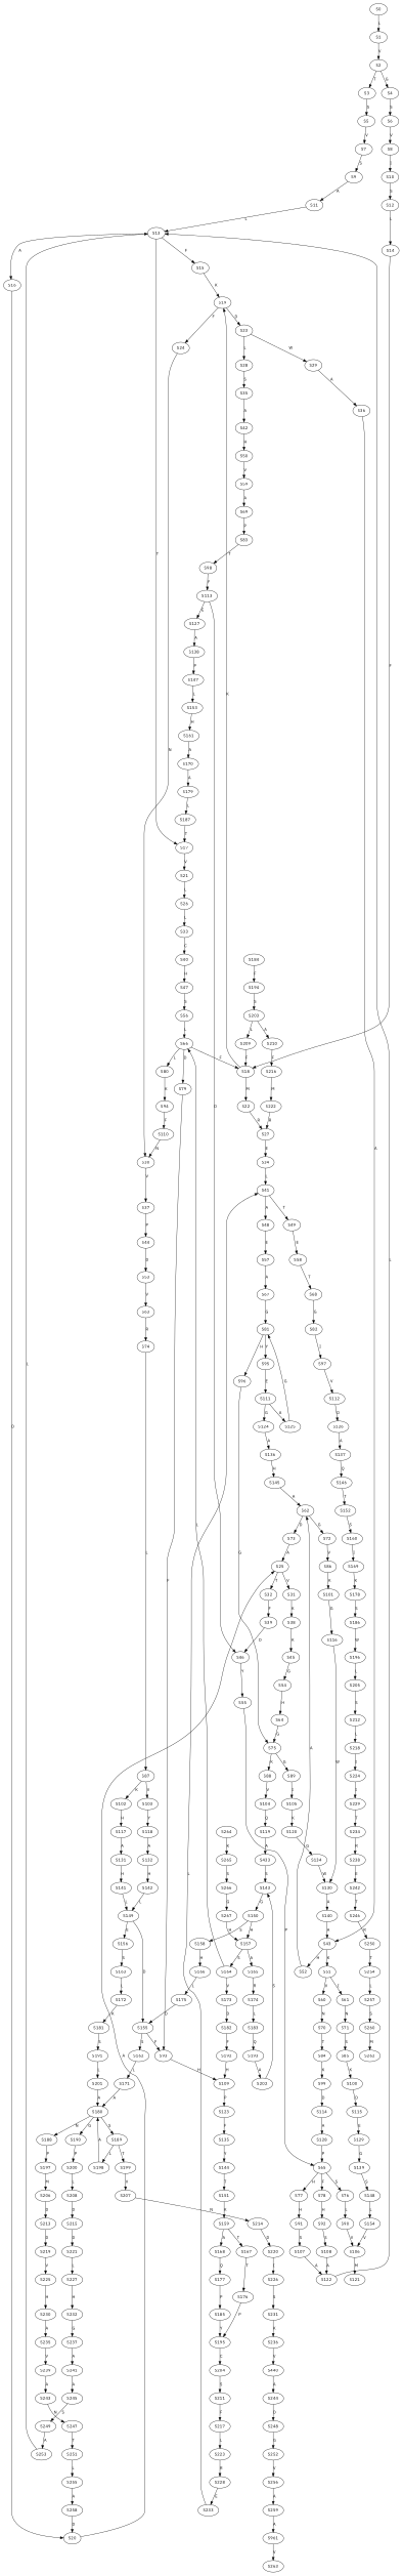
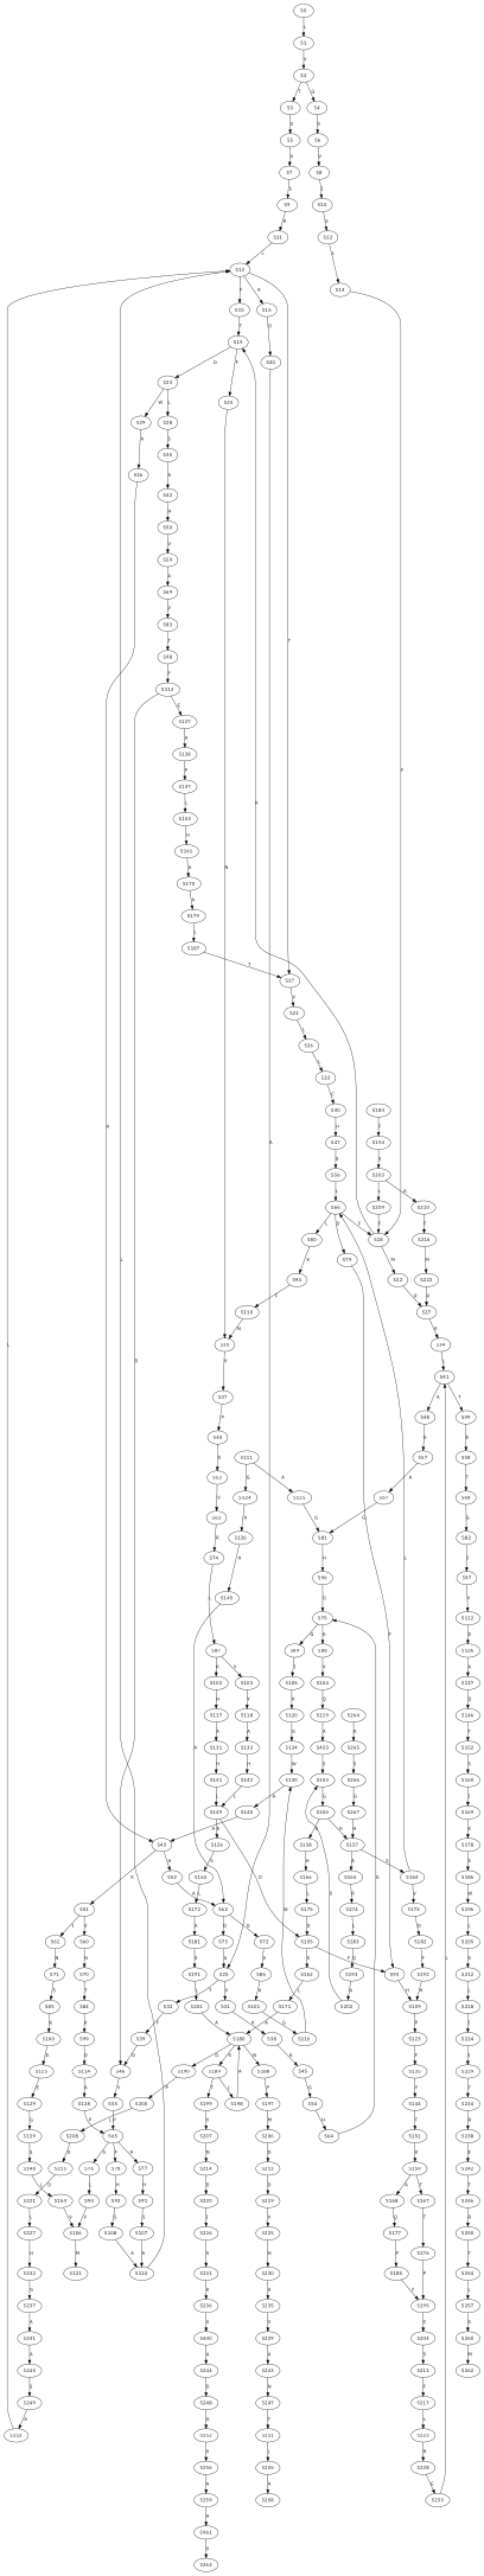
  strict digraph {
    fontname="IBM Plex Sans"
    node [fontname="IBM Plex Sans"]
    edge [fontname="IBM Plex Sans"]
    S0
    S1
    S2
    S3
    S4
    S5
    S6
    S7
    S8
    S9
    S10
    S11
    S12
    S13
    S14
    S15
    S16
    S17
    S18
    S19
    S20
    S21
    S22
    S23
    S24
    S25
    S26
    S27
    S28
    S29
    S30
    S31
    S32
    S33
    S34
    S35
    S36
    S37
    S38
    S39
    S40
    S41
    S42
    S43
    S44
    S45
    S46
    S47
    S48
    S49
    S50
    S51
    S52
    S53
    S54
    S55
    S56
    S57
    S58
    S59
    S60
    S61
    S62
    S63
    S64
    S65
    S66
    S67
    S68
    S69
    S70
    S71
    S72
    S73
    S74
    S75
    S76
    S77
    S78
    S79
    S80
    S81
    S82
    S83
    S84
    S85
    S86
    S87
    S88
    S89
    S90
    S91
    S92
    S93
    S94
-   S95
    S96
    S97
    S98
    S99
    S100
    S101
    S102
    S103
    S104
    S105
    S106
    S107
    S108
    S109
    S110
    S111
    S112
    S113
    S114
    S115
    S116
    S117
    S118
    S119
    S120
    S121
    S122
    S123
    S124
    S125
    S126
    S127
    S128
    S129
    S130
    S131
    S132
    n134 [label=S433]
    S134
    S135
    S136
    S137
    S138
    S139
    S140
    S141
    S142
    S143
    S144
    S145
    S146
    S147
    S148
    S149
    S150
    S151
    S152
    S153
    S154
    S155
    S156
    S157
    S158
    S159
    S160
    S161
    S162
    S163
    S164
    S165
    S166
    S167
    S168
    S169
    S170
    S171
    S172
    S173
    S174
    S175
    S176
    S177
    S178
    S179
    S180
    S181
    S182
    S183
    S195
    S185
    S186
    S187
    S188
    S189
    S190
    S191
    S192
    S193
    S184
    S194
    S196
    S197
    S198
    S199
    S200
    S201
    S202
    S203
    S204
    S205
    S206
    S207
    S208
    S209
    S210
    S211
    S212
    S213
    S214
    S215
    S216
    S217
    S218
    S219
    S220
    S221
    S222
    S223
    S224
    S225
    S226
    S227
    S228
    S229
    S230
    S231
    S232
    S233
    S234
    S235
    S236
    S237
    S238
    S239
    n241 [label=S440]
    S241
    S242
    S243
    S244
    S245
    S246
    S247
    S248
    S249
    S250
    S251
    S252
    S253
    S254
    S255
    S256
    S257
    S258
    S259
    S260
    n262 [label=S961]
    S262
    S263
    S264
    S265
    S266
    S267
    S0 -> S1 [label=L]
    S1 -> S2 [label=V]
    S2 -> S3 [label=T]
    S2 -> S4 [label=G]
    S3 -> S5 [label=S]
    S4 -> S6 [label=S]
    S5 -> S7 [label=V]
    S6 -> S8 [label=V]
    S7 -> S9 [label=S]
    S8 -> S10 [label=I]
    S9 -> S11 [label=A]
    S10 -> S12 [label=S]
    S11 -> S13 [label=L]
    S12 -> S14 [label=L]
    S13 -> S15 [label=F]
    S13 -> S16 [label=A]
    S13 -> S17 [label=T]
    S14 -> S18 [label=F]
-   S15 -> S19 [label=K]
+   S15 -> S19 [label=T]
    S16 -> S20 [label=D]
    S17 -> S21 [label=V]
    S18 -> S19 [label=K]
    S18 -> S22 [label=M]
    S19 -> S23 [label=D]
    S19 -> S24 [label=F]
    S20 -> S25 [label=A]
    S21 -> S26 [label=L]
    S22 -> S27 [label=R]
    S23 -> S28 [label=L]
    S23 -> S29 [label=W]
    S24 -> S30 [label=N]
    S25 -> S31 [label=V]
    S25 -> S32 [label=T]
    S26 -> S33 [label=L]
    S27 -> S34 [label=E]
    S28 -> S35 [label=S]
    S29 -> S36 [label=A]
    S30 -> S37 [label=V]
    S31 -> S38 [label=K]
    S32 -> S39 [label=F]
    S33 -> S40 [label=C]
    S34 -> S41 [label=L]
    S35 -> S42 [label=A]
    S36 -> S43 [label=A]
    S37 -> S44 [label=P]
    S38 -> S45 [label=K]
    S39 -> S46 [label=D]
    S40 -> S47 [label=H]
    S41 -> S48 [label=A]
    S41 -> S49 [label=T]
    S42 -> S50 [label=H]
    S43 -> S51 [label=K]
    S43 -> S52 [label=H]
    S44 -> S53 [label=D]
    S45 -> S54 [label=G]
    S46 -> S55 [label=Y]
    S47 -> S56 [label=S]
    S48 -> S57 [label=E]
    S49 -> S58 [label=E]
    S50 -> S59 [label=V]
    S51 -> S60 [label=V]
    S51 -> S61 [label=I]
    S52 -> S62 [label=A]
    S53 -> S63 [label=V]
    S54 -> S64 [label=H]
    S55 -> S65 [label=P]
    S56 -> S66 [label=L]
    S57 -> S67 [label=A]
    S58 -> S68 [label=T]
    S59 -> S69 [label=A]
    S60 -> S70 [label=N]
    S61 -> S71 [label=N]
    S62 -> S72 [label=G]
    S62 -> S73 [label=D]
    S63 -> S74 [label=R]
    S64 -> S75 [label=G]
    S65 -> S76 [label=S]
    S65 -> S77 [label=H]
    S65 -> S78 [label=F]
    S66 -> S18 [label=F]
    S66 -> S79 [label=D]
    S66 -> S80 [label=L]
    S67 -> S81 [label=G]
    S68 -> S82 [label=G]
    S69 -> S83 [label=P]
    S70 -> S84 [label=T]
    S71 -> S85 [label=S]
    S72 -> S86 [label=V]
    S73 -> S25 [label=A]
    S74 -> S87 [label=L]
    S75 -> S88 [label=K]
    S75 -> S89 [label=G]
    S76 -> S90 [label=L]
    S77 -> S91 [label=H]
    S78 -> S92 [label=H]
    S79 -> S93 [label=F]
    S80 -> S94 [label=K]
-   S81 -> S95 [label=Y]
    S81 -> S96 [label=H]
    S82 -> S97 [label=I]
    S83 -> S98 [label=T]
    S84 -> S99 [label=K]
    S85 -> S100 [label=K]
    S86 -> S101 [label=K]
    S87 -> S102 [label=K]
    S87 -> S103 [label=V]
    S88 -> S104 [label=V]
    S89 -> S105 [label=I]
    S90 -> S106 [label=V]
    S91 -> S107 [label=S]
    S92 -> S108 [label=S]
    S93 -> S109 [label=H]
    S94 -> S110 [label=F]
-   S95 -> S111 [label=E]
    S96 -> S75 [label=G]
    S97 -> S112 [label=V]
    S98 -> S113 [label=F]
    S99 -> S114 [label=D]
    S100 -> S115 [label=D]
    S101 -> S116 [label=G]
    S102 -> S117 [label=H]
    S103 -> S118 [label=Y]
    S104 -> S119 [label=Q]
    S105 -> S120 [label=K]
    S106 -> S121 [label=M]
    S107 -> S122 [label=A]
    S108 -> S122 [label=A]
    S109 -> S123 [label=P]
    S110 -> S30 [label=N]
    S111 -> S124 [label=G]
    S111 -> S125 [label=A]
    S112 -> S126 [label=D]
    S113 -> S46 [label=D]
    S113 -> S127 [label=E]
    S114 -> S128 [label=A]
    S115 -> S129 [label=E]
    S116 -> S130 [label=W]
    S117 -> S131 [label=A]
    S118 -> S132 [label=A]
    S119 -> n134 [label=A]
    S120 -> S134 [label=G]
    S122 -> S13 [label=L]
    S123 -> S135 [label=F]
    S124 -> S136 [label=A]
    S125 -> S81 [label=G]
    S126 -> S137 [label=A]
    S127 -> S138 [label=A]
    S128 -> S65 [label=P]
    S129 -> S139 [label=G]
    S130 -> S140 [label=A]
    S131 -> S141 [label=H]
    S132 -> S142 [label=H]
    n134 -> S143 [label=S]
    S134 -> S130 [label=W]
    S135 -> S144 [label=Y]
    S136 -> S145 [label=H]
    S137 -> S146 [label=Q]
    S138 -> S147 [label=P]
    S139 -> S148 [label=S]
    S140 -> S43 [label=A]
    S141 -> S149 [label=L]
    S142 -> S149 [label=L]
    S143 -> S150 [label=G]
    S144 -> S151 [label=T]
    S145 -> S62 [label=A]
    S146 -> S152 [label=T]
    S147 -> S153 [label=L]
    S148 -> S154 [label=L]
    S149 -> S155 [label=D]
    S149 -> S156 [label=E]
    S150 -> S157 [label=H]
    S150 -> S158 [label=S]
    S151 -> S159 [label=K]
    S152 -> S160 [label=S]
    S153 -> S161 [label=H]
    S154 -> S106 [label=V]
    S155 -> S93 [label=F]
    S155 -> S162 [label=S]
    S156 -> S163 [label=S]
    S157 -> S164 [label=S]
    S157 -> S165 [label=A]
    S158 -> S166 [label=H]
    S159 -> S167 [label=T]
    S159 -> S168 [label=A]
    S160 -> S169 [label=I]
    S161 -> S170 [label=A]
    S162 -> S171 [label=L]
    S163 -> S172 [label=L]
    S164 -> S66 [label=L]
    S164 -> S173 [label=V]
    S165 -> S174 [label=R]
    S166 -> S175 [label=L]
    S167 -> S176 [label=T]
    S168 -> S177 [label=Q]
    S169 -> S178 [label=K]
    S170 -> S179 [label=A]
    S171 -> S180 [label=A]
    S172 -> S181 [label=K]
    S173 -> S182 [label=D]
    S174 -> S183 [label=L]
    S175 -> S155 [label=D]
    S176 -> S195 [label=P]
    S177 -> S185 [label=P]
    S178 -> S186 [label=S]
    S179 -> S187 [label=L]
    S180 -> S188 [label=N]
    S180 -> S189 [label=S]
    S180 -> S190 [label=G]
    S181 -> S191 [label=S]
    S182 -> S192 [label=F]
    S183 -> S193 [label=Q]
    S195 -> S204 [label=C]
    S185 -> S195 [label=Y]
    S186 -> S196 [label=W]
    S187 -> S17 [label=T]
    S188 -> S197 [label=P]
    S189 -> S198 [label=L]
    S189 -> S199 [label=T]
    S190 -> S200 [label=P]
    S191 -> S201 [label=L]
    S192 -> S109 [label=H]
    S193 -> S202 [label=A]
    S184 -> S194 [label=F]
    S194 -> S203 [label=S]
    S196 -> S205 [label=L]
    S197 -> S206 [label=M]
    S198 -> S180 [label=A]
    S199 -> S207 [label=V]
    S200 -> S208 [label=L]
    S201 -> S180 [label=A]
    S202 -> S143 [label=S]
    S203 -> S209 [label=L]
    S203 -> S210 [label=A]
    S204 -> S211 [label=S]
    S205 -> S212 [label=S]
    S206 -> S213 [label=D]
    S207 -> S214 [label=N]
    S208 -> S215 [label=D]
    S209 -> S18 [label=F]
    S210 -> S216 [label=F]
    S211 -> S217 [label=F]
    S212 -> S218 [label=L]
    S213 -> S219 [label=D]
    S214 -> S220 [label=D]
    S215 -> S221 [label=D]
    S216 -> S222 [label=M]
    S217 -> S223 [label=L]
    S218 -> S224 [label=I]
    S219 -> S225 [label=V]
    S220 -> S226 [label=I]
    S221 -> S227 [label=L]
    S222 -> S27 [label=R]
    S223 -> S228 [label=R]
    S224 -> S229 [label=I]
    S225 -> S230 [label=H]
    S226 -> S231 [label=S]
    S227 -> S232 [label=H]
    S228 -> S233 [label=E]
    S229 -> S234 [label=T]
    S230 -> S235 [label=A]
    S231 -> S236 [label=K]
    S232 -> S237 [label=G]
    S233 -> S41 [label=L]
    S234 -> S238 [label=R]
    S235 -> S239 [label=V]
    S236 -> n241 [label=V]
    S237 -> S241 [label=A]
    S238 -> S242 [label=E]
    S239 -> S243 [label=A]
    n241 -> S244 [label=A]
    S241 -> S245 [label=A]
    S242 -> S246 [label=T]
    S243 -> S247 [label=N]
    S244 -> S248 [label=D]
    S245 -> S249 [label=S]
    S246 -> S250 [label=R]
    S247 -> S251 [label=T]
    S248 -> S252 [label=G]
    S249 -> S253 [label=A]
    S250 -> S254 [label=T]
    S251 -> S255 [label=L]
    S252 -> S256 [label=V]
    S253 -> S13 [label=L]
    S254 -> S257 [label=L]
    S255 -> S258 [label=A]
    S256 -> S259 [label=A]
    S257 -> S260 [label=S]
-   S258 -> S20 [label=D]
    S259 -> n262 [label=A]
    S260 -> S262 [label=M]
    n262 -> S263 [label=V]
    S264 -> S265 [label=K]
    S265 -> S266 [label=S]
    S266 -> S267 [label=G]
    S267 -> S157 [label=H]
  }
